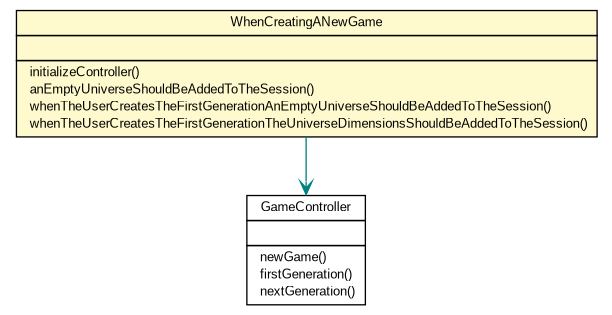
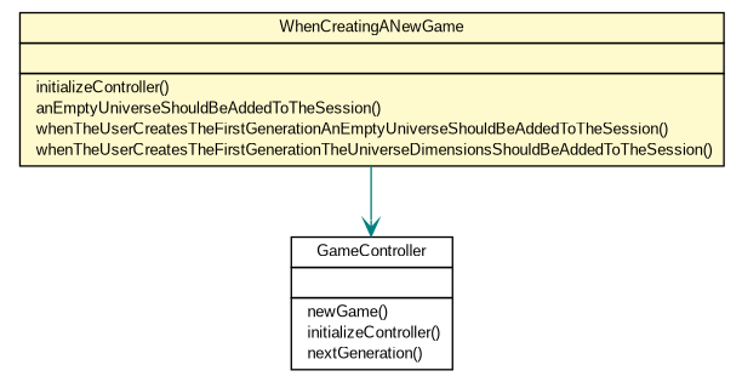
  digraph {
    node [fontcolor=black fontname=arial fontsize=10.0 shape=plaintext]
    n1 [label=<<table border="0" cellborder="1" cellspacing="0" cellpadding="2" port="p" bgcolor="lemonChiffon" href="./WhenCreatingANewGame.html"> 		<tr><td><table border="0" cellspacing="0" cellpadding="1"> 			<tr><td> WhenCreatingANewGame </td></tr> 		</table></td></tr> 		<tr><td><table border="0" cellspacing="0" cellpadding="1"> 			<tr><td align="left">  </td></tr> 		</table></td></tr> 		<tr><td><table border="0" cellspacing="0" cellpadding="1"> 			<tr><td align="left">  initializeController() </td></tr> 			<tr><td align="left">  anEmptyUniverseShouldBeAddedToTheSession() </td></tr> 			<tr><td align="left">  whenTheUserCreatesTheFirstGenerationAnEmptyUniverseShouldBeAddedToTheSession() </td></tr> 			<tr><td align="left">  whenTheUserCreatesTheFirstGenerationTheUniverseDimensionsShouldBeAddedToTheSession() </td></tr> 		</table></td></tr> 		</table>>]
-   n2 [label=<<table border="0" cellborder="1" cellspacing="0" cellpadding="2" port="p" href="http://java.sun.com/j2se/1.4.2/docs/api/com/wakaleo/gameoflife/webtests/controllers/GameController.html"> 		<tr><td><table border="0" cellspacing="0" cellpadding="1"> 			<tr><td> GameController </td></tr> 		</table></td></tr> 		<tr><td><table border="0" cellspacing="0" cellpadding="1"> 			<tr><td align="left">  </td></tr> 		</table></td></tr> 		<tr><td><table border="0" cellspacing="0" cellpadding="1"> 			<tr><td align="left">  newGame() </td></tr> 			<tr><td align="left">  firstGeneration() </td></tr> 			<tr><td align="left">  nextGeneration() </td></tr> 		</table></td></tr> 		</table>>]
+   n2 [label=<<table border="0" cellborder="1" cellspacing="0" cellpadding="2" port="p" href="http://java.sun.com/j2se/1.4.2/docs/api/com/wakaleo/gameoflife/webtests/controllers/GameController.html"> 		<tr><td><table border="0" cellspacing="0" cellpadding="1"> 			<tr><td> GameController </td></tr> 		</table></td></tr> 		<tr><td><table border="0" cellspacing="0" cellpadding="1"> 			<tr><td align="left">  </td></tr> 		</table></td></tr> 		<tr><td><table border="0" cellspacing="0" cellpadding="1"> 			<tr><td align="left">  newGame() </td></tr> 			<tr><td align="left">  initializeController() </td></tr> 			<tr><td align="left">  nextGeneration() </td></tr> 		</table></td></tr> 		</table>>]
    n1 -> n2 [arrowhead=vee color=teal fontcolor=black fontname=arial fontsize=10.0 headport=p labelfontname=arial labelfontsize=10 tailport=p]
  }
